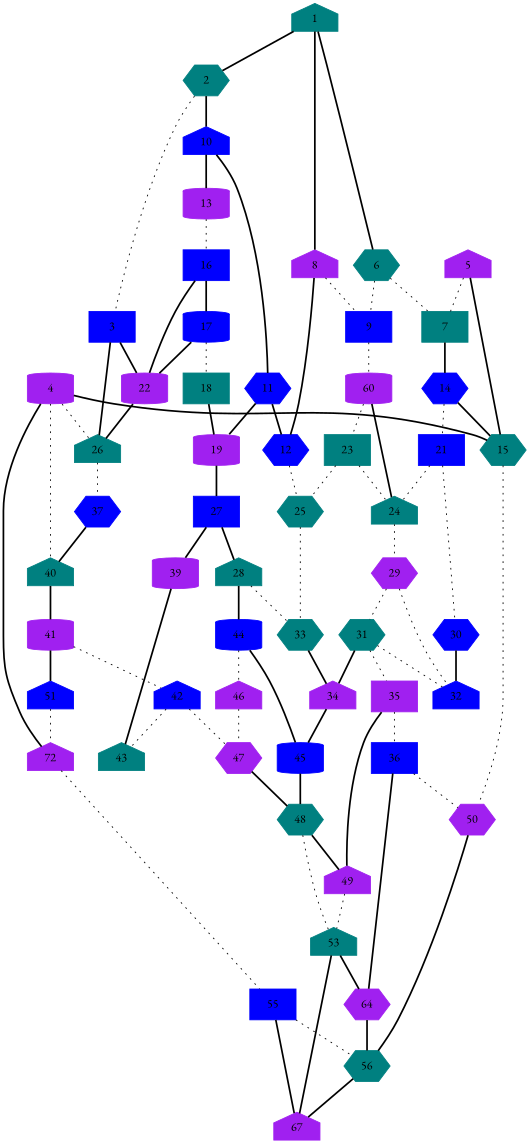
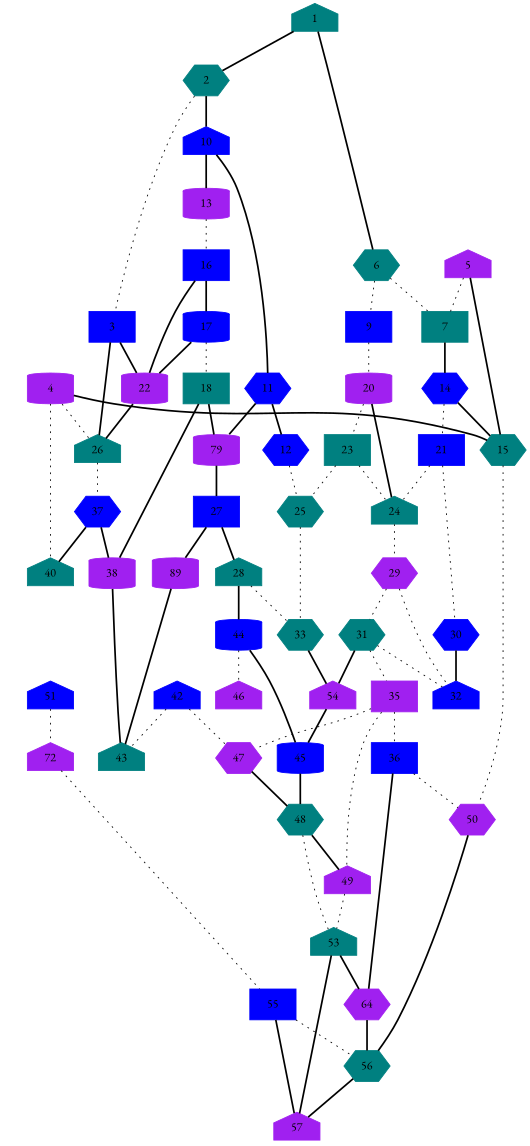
  graph {
    fontname="EB Garamond"
    node [color=purple fontname="EB Garamond" shape=house style=filled]
    edge [fontname="EB Garamond" style=bold weight=1.0]
    1 [color=teal]
    2 [color=teal shape=hexagon]
    6 [color=teal shape=hexagon]
-   8
    3 [color=blue shape=box]
    10 [color=blue]
    7 [color=teal shape=box]
    9 [color=blue shape=box]
    12 [color=blue shape=hexagon]
    22 [shape=cylinder]
    26 [color=teal]
    11 [color=blue shape=hexagon]
    13 [shape=cylinder]
    37 [color=blue shape=hexagon]
    4 [shape=cylinder]
    15 [color=teal shape=hexagon]
    40 [color=teal]
    n18 [label=72]
    50 [shape=hexagon]
-   41 [shape=cylinder]
    55 [color=blue shape=box]
    5
    14 [color=blue shape=hexagon]
-   20 [shape=cylinder label=60]
+   20 [shape=cylinder]
    21 [color=blue shape=box]
    25 [color=teal shape=hexagon]
    23 [color=teal shape=box]
    24 [color=teal]
-   19 [shape=cylinder]
+   19 [shape=cylinder label=79]
    16 [color=blue shape=box]
    27 [color=blue shape=box]
    33 [color=teal shape=hexagon]
    17 [color=blue shape=cylinder]
    30 [color=blue shape=hexagon]
    56 [color=teal shape=hexagon]
    18 [color=teal shape=box]
+   38 [shape=cylinder]
    43 [color=teal]
    28 [color=teal]
-   39 [shape=cylinder]
+   39 [shape=cylinder label=89]
    29 [shape=hexagon]
    32 [color=blue]
    31 [color=teal shape=hexagon]
-   34
+   34 [label=54]
    44 [color=blue shape=cylinder]
    45 [color=blue shape=cylinder]
    46
    35 [shape=box]
    36 [color=blue shape=box]
    49
    48 [color=teal shape=hexagon]
    n52 [label=64 shape=hexagon]
    53 [color=teal]
    47 [shape=hexagon]
    42 [color=blue]
    51 [color=blue]
-   57 [label=67]
+   57
    1 -- 2
    1 -- 6
-   1 -- 8
    2 -- 3 [style=dotted]
    2 -- 10
    6 -- 7 [style=dotted]
    6 -- 9 [style=dotted]
-   8 -- 9 [style=dotted]
-   8 -- 12
    3 -- 22
    3 -- 26
    10 -- 11
    10 -- 13 [weight=2.0]
    7 -- 14
    9 -- 20 [style=dotted]
    12 -- 25 [style=dotted]
    22 -- 26
    26 -- 37 [style=dotted]
    11 -- 12
    11 -- 19
    13 -- 16 [style=dotted weight=2.0]
    37 -- 40
+   37 -- 38
    4 -- 26 [style=dotted]
    4 -- 15
    4 -- 40 [style=dotted]
-   4 -- n18
    15 -- 50 [style=dotted weight=2.0]
-   40 -- 41
    n18 -- 55 [style=dotted weight=2.0]
    50 -- 56
-   41 -- 42 [style=dotted]
-   41 -- 51 [weight=2.0]
    55 -- 56 [style=dotted]
    55 -- 57 [weight=2.0]
    5 -- 7 [style=dotted]
    5 -- 15
    14 -- 15
    14 -- 21 [style=dotted]
    20 -- 23 [style=dotted]
    20 -- 24
    21 -- 24 [style=dotted]
    21 -- 30 [style=dotted]
    25 -- 33 [style=dotted weight=2.0]
    23 -- 25 [style=dotted]
    23 -- 24 [style=dotted]
    24 -- 29 [style=dotted]
    19 -- 27
    16 -- 22
    16 -- 17
    27 -- 28
    27 -- 39
    33 -- 34
    17 -- 22
    17 -- 18 [style=dotted]
    30 -- 32 [weight=2.0]
    56 -- 57
    18 -- 19
+   18 -- 38
+   38 -- 43 [weight=2.0]
    28 -- 33 [style=dotted]
    28 -- 44
    39 -- 43
    29 -- 32 [style=dotted]
    29 -- 31 [style=dotted]
    31 -- 32 [style=dotted]
    31 -- 34
    31 -- 35 [style=dotted]
    34 -- 45
    44 -- 45
    44 -- 46 [style=dotted]
    45 -- 48
-   46 -- 47 [style=dotted]
+   35 -- 47 [style=dotted]
    35 -- 36 [style=dotted]
-   35 -- 49
+   35 -- 49 [style=dotted]
    36 -- 50 [style=dotted]
    36 -- n52
    49 -- 53 [style=dotted]
    48 -- 49
    48 -- 53 [style=dotted]
    n52 -- 56
    53 -- n52
    53 -- 57
    47 -- 48
    42 -- 43 [style=dotted]
    42 -- 47 [style=dotted]
    51 -- n18 [style=dotted weight=2.0]
  }
